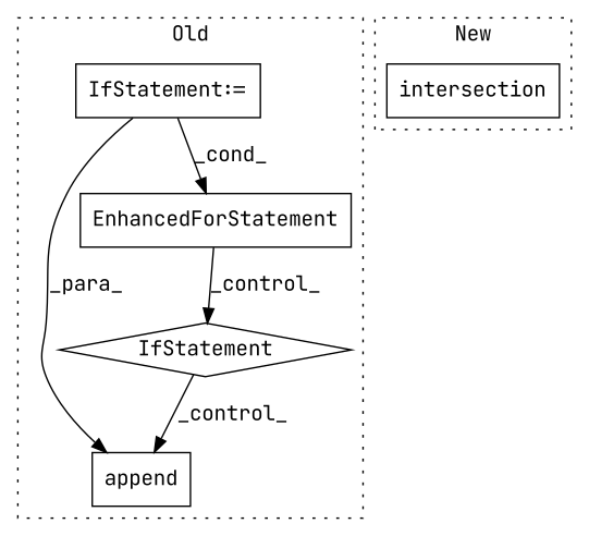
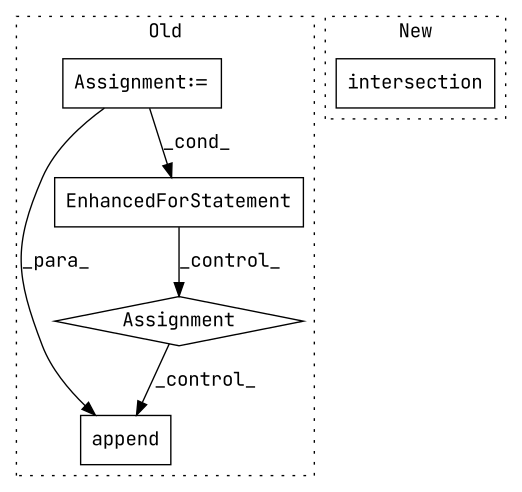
  digraph {
    fontname="JetBrains Mono"
    node [a=32 fontname="JetBrains Mono" l="53,2" s="1612,1678" shape=box]
    edge [fontname="JetBrains Mono"]
    n1 [l="7,1" label=append s="1724,1735"]
    n2 [a=70 label=EnhancedForStatement]
-   n3 [a=25 l="10,2" label=IfStatement s="1688,1708" shape=diamond]
-   n4 [a=7 label="IfStatement:="]
+   n3 [a=25 l="10,2" label=Assignment s="1688,1708" shape=diamond]
+   n4 [a=7 label="Assignment:="]
    n5 [l="13,1" label=intersection s="1596,1611"]
    subgraph cluster_1 {
      label=Old
      style=dotted
      n1
      n2
      n3
      n4
    }
    subgraph cluster_2 {
      label=New
      style=dotted
      n5
    }
    n2 -> n3 [label=_control_]
    n3 -> n1 [label=_control_]
    n4 -> n1 [label=_para_]
    n4 -> n2 [label=_cond_]
  }
